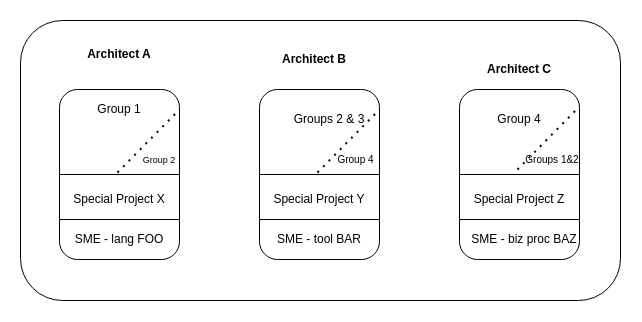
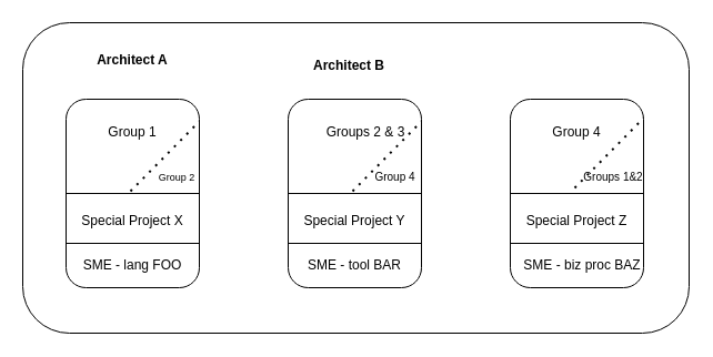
  <mxCell id="0" />
  <mxCell id="1" parent="0" />
  <mxCell id="2" value="" style="rounded=1;whiteSpace=wrap;html=1;" vertex="1" parent="1"><mxGeometry x="20" y="20" width="600" height="280" as="geometry" /></mxCell>
  <mxCell id="3" value="" style="whiteSpace=wrap;html=1;rounded=1;" parent="1" vertex="1"><mxGeometry x="59" y="89" width="120" height="170" as="geometry" /></mxCell>
  <mxCell id="4" value="" style="endArrow=none;html=1;" parent="1" source="3" edge="1"><mxGeometry width="50" height="50" relative="1" as="geometry"><mxPoint x="129" y="199" as="sourcePoint" /><mxPoint x="179" y="149" as="targetPoint" /><Array as="points"><mxPoint x="179" y="159" /></Array></mxGeometry></mxCell>
  <mxCell id="5" value="" style="endArrow=none;html=1;entryX=1;entryY=0.5;entryDx=0;entryDy=0;exitX=0;exitY=0.5;exitDx=0;exitDy=0;" parent="1" source="3" target="3" edge="1"><mxGeometry width="50" height="50" relative="1" as="geometry"><mxPoint x="59" y="169" as="sourcePoint" /><mxPoint x="169" y="170" as="targetPoint" /></mxGeometry></mxCell>
  <mxCell id="6" value="" style="endArrow=none;html=1;entryX=1;entryY=0.5;entryDx=0;entryDy=0;exitX=0;exitY=0.5;exitDx=0;exitDy=0;" parent="1" edge="1"><mxGeometry width="50" height="50" relative="1" as="geometry"><mxPoint x="59" y="219" as="sourcePoint" /><mxPoint x="179" y="219" as="targetPoint" /></mxGeometry></mxCell>
  <mxCell id="7" value="" style="whiteSpace=wrap;html=1;rounded=1;" parent="1" vertex="1"><mxGeometry x="259" y="89" width="120" height="170" as="geometry" /></mxCell>
  <mxCell id="8" value="" style="endArrow=none;html=1;entryX=1;entryY=0.5;entryDx=0;entryDy=0;exitX=0;exitY=0.5;exitDx=0;exitDy=0;" parent="1" source="7" target="7" edge="1"><mxGeometry width="50" height="50" relative="1" as="geometry"><mxPoint x="259" y="169" as="sourcePoint" /><mxPoint x="369" y="170" as="targetPoint" /></mxGeometry></mxCell>
  <mxCell id="9" value="" style="endArrow=none;html=1;entryX=1;entryY=0.5;entryDx=0;entryDy=0;exitX=0;exitY=0.5;exitDx=0;exitDy=0;" parent="1" edge="1"><mxGeometry width="50" height="50" relative="1" as="geometry"><mxPoint x="259" y="219" as="sourcePoint" /><mxPoint x="379" y="219" as="targetPoint" /></mxGeometry></mxCell>
  <mxCell id="10" value="" style="whiteSpace=wrap;html=1;rounded=1;" parent="1" vertex="1"><mxGeometry x="459" y="89" width="120" height="170" as="geometry" /></mxCell>
  <mxCell id="11" value="" style="endArrow=none;html=1;entryX=1;entryY=0.5;entryDx=0;entryDy=0;exitX=0;exitY=0.5;exitDx=0;exitDy=0;" parent="1" source="10" target="10" edge="1"><mxGeometry width="50" height="50" relative="1" as="geometry"><mxPoint x="79" y="189" as="sourcePoint" /><mxPoint x="189" y="190" as="targetPoint" /></mxGeometry></mxCell>
  <mxCell id="12" value="" style="endArrow=none;html=1;entryX=1;entryY=0.5;entryDx=0;entryDy=0;exitX=0;exitY=0.5;exitDx=0;exitDy=0;" parent="1" edge="1"><mxGeometry width="50" height="50" relative="1" as="geometry"><mxPoint x="459" y="219" as="sourcePoint" /><mxPoint x="579" y="219" as="targetPoint" /></mxGeometry></mxCell>
  <mxCell id="13" value="&lt;b&gt;Architect A&lt;/b&gt;" style="text;html=1;strokeColor=none;fillColor=none;align=center;verticalAlign=middle;whiteSpace=wrap;rounded=1;" parent="1" vertex="1"><mxGeometry x="59" y="44" width="120" height="20" as="geometry" /></mxCell>
  <mxCell id="14" value="&lt;b&gt;Architect B&lt;/b&gt;" style="text;html=1;strokeColor=none;fillColor=none;align=center;verticalAlign=middle;whiteSpace=wrap;rounded=1;" parent="1" vertex="1"><mxGeometry x="254" y="49" width="120" height="20" as="geometry" /></mxCell>
- <mxCell id="15" value="&lt;b&gt;Architect C&lt;/b&gt;" style="text;html=1;strokeColor=none;fillColor=none;align=center;verticalAlign=middle;whiteSpace=wrap;rounded=1;" parent="1" vertex="1"><mxGeometry x="459" y="59" width="120" height="20" as="geometry" /></mxCell>
  <mxCell id="16" value="" style="endArrow=none;dashed=1;html=1;dashPattern=1 3;strokeWidth=2;exitX=0;exitY=1;exitDx=0;exitDy=0;" parent="1" source="22" edge="1"><mxGeometry width="50" height="50" relative="1" as="geometry"><mxPoint x="519" y="164" as="sourcePoint" /><mxPoint x="579" y="106" as="targetPoint" /></mxGeometry></mxCell>
- <mxCell id="17" value="Group 1" style="text;html=1;strokeColor=none;fillColor=none;align=center;verticalAlign=middle;whiteSpace=wrap;rounded=1;" parent="1" vertex="1"><mxGeometry x="89" y="99" width="60" height="20" as="geometry" /></mxCell>
+ <mxCell id="17" value="Group 1" style="text;html=1;strokeColor=none;fillColor=none;align=center;verticalAlign=middle;whiteSpace=wrap;rounded=1;" parent="1" vertex="1"><mxGeometry x="89" y="109" width="60" height="20" as="geometry" /></mxCell>
  <mxCell id="18" value="Groups 2 &amp;amp; 3" style="text;html=1;strokeColor=none;fillColor=none;align=center;verticalAlign=middle;whiteSpace=wrap;rounded=1;" parent="1" vertex="1"><mxGeometry x="289" y="109" width="80" height="20" as="geometry" /></mxCell>
  <mxCell id="19" value="Group 4" style="text;html=1;strokeColor=none;fillColor=none;align=center;verticalAlign=middle;whiteSpace=wrap;rounded=1;" parent="1" vertex="1"><mxGeometry x="489" y="109" width="60" height="20" as="geometry" /></mxCell>
  <mxCell id="20" value="&lt;font style=&quot;font-size: 9px&quot;&gt;Group 2&lt;/font&gt;" style="text;html=1;strokeColor=none;fillColor=none;align=center;verticalAlign=middle;whiteSpace=wrap;rounded=1;" parent="1" vertex="1"><mxGeometry x="139" y="149" width="40" height="20" as="geometry" /></mxCell>
  <mxCell id="21" value="&lt;font size=&quot;1&quot;&gt;Group 4&lt;/font&gt;" style="text;html=1;strokeColor=none;fillColor=none;align=center;verticalAlign=middle;whiteSpace=wrap;rounded=1;" parent="1" vertex="1"><mxGeometry x="333" y="149" width="45" height="20" as="geometry" /></mxCell>
  <mxCell id="22" value="&lt;font size=&quot;1&quot;&gt;Groups 1&amp;amp;2&lt;/font&gt;" style="text;html=1;strokeColor=none;fillColor=none;align=center;verticalAlign=middle;whiteSpace=wrap;rounded=1;" parent="1" vertex="1"><mxGeometry x="517" y="149" width="70" height="20" as="geometry" /></mxCell>
  <mxCell id="23" value="" style="endArrow=none;dashed=1;html=1;dashPattern=1 3;strokeWidth=2;exitX=0;exitY=1;exitDx=0;exitDy=0;" parent="1" edge="1"><mxGeometry width="50" height="50" relative="1" as="geometry"><mxPoint x="317" y="172" as="sourcePoint" /><mxPoint x="379" y="109" as="targetPoint" /></mxGeometry></mxCell>
  <mxCell id="24" value="" style="endArrow=none;dashed=1;html=1;dashPattern=1 3;strokeWidth=2;exitX=0;exitY=1;exitDx=0;exitDy=0;" parent="1" edge="1"><mxGeometry width="50" height="50" relative="1" as="geometry"><mxPoint x="117" y="172" as="sourcePoint" /><mxPoint x="179" y="109" as="targetPoint" /></mxGeometry></mxCell>
  <mxCell id="25" value="Special Project X" style="text;html=1;strokeColor=none;fillColor=none;align=center;verticalAlign=middle;whiteSpace=wrap;rounded=1;" parent="1" vertex="1"><mxGeometry x="69" y="189" width="100" height="20" as="geometry" /></mxCell>
  <mxCell id="26" value="Special Project Y" style="text;html=1;strokeColor=none;fillColor=none;align=center;verticalAlign=middle;whiteSpace=wrap;rounded=1;" parent="1" vertex="1"><mxGeometry x="269" y="189" width="100" height="20" as="geometry" /></mxCell>
  <mxCell id="27" value="Special Project Z" style="text;html=1;strokeColor=none;fillColor=none;align=center;verticalAlign=middle;whiteSpace=wrap;rounded=1;" parent="1" vertex="1"><mxGeometry x="469" y="189" width="100" height="20" as="geometry" /></mxCell>
  <mxCell id="28" value="SME - lang FOO" style="text;html=1;strokeColor=none;fillColor=none;align=center;verticalAlign=middle;whiteSpace=wrap;rounded=1;" parent="1" vertex="1"><mxGeometry x="69" y="229" width="100" height="20" as="geometry" /></mxCell>
  <mxCell id="29" value="SME - tool BAR" style="text;html=1;strokeColor=none;fillColor=none;align=center;verticalAlign=middle;whiteSpace=wrap;rounded=1;" parent="1" vertex="1"><mxGeometry x="269" y="229" width="100" height="20" as="geometry" /></mxCell>
  <mxCell id="30" value="SME - biz proc BAZ" style="text;html=1;strokeColor=none;fillColor=none;align=center;verticalAlign=middle;whiteSpace=wrap;rounded=1;" parent="1" vertex="1"><mxGeometry x="469" y="229" width="110" height="20" as="geometry" /></mxCell>
